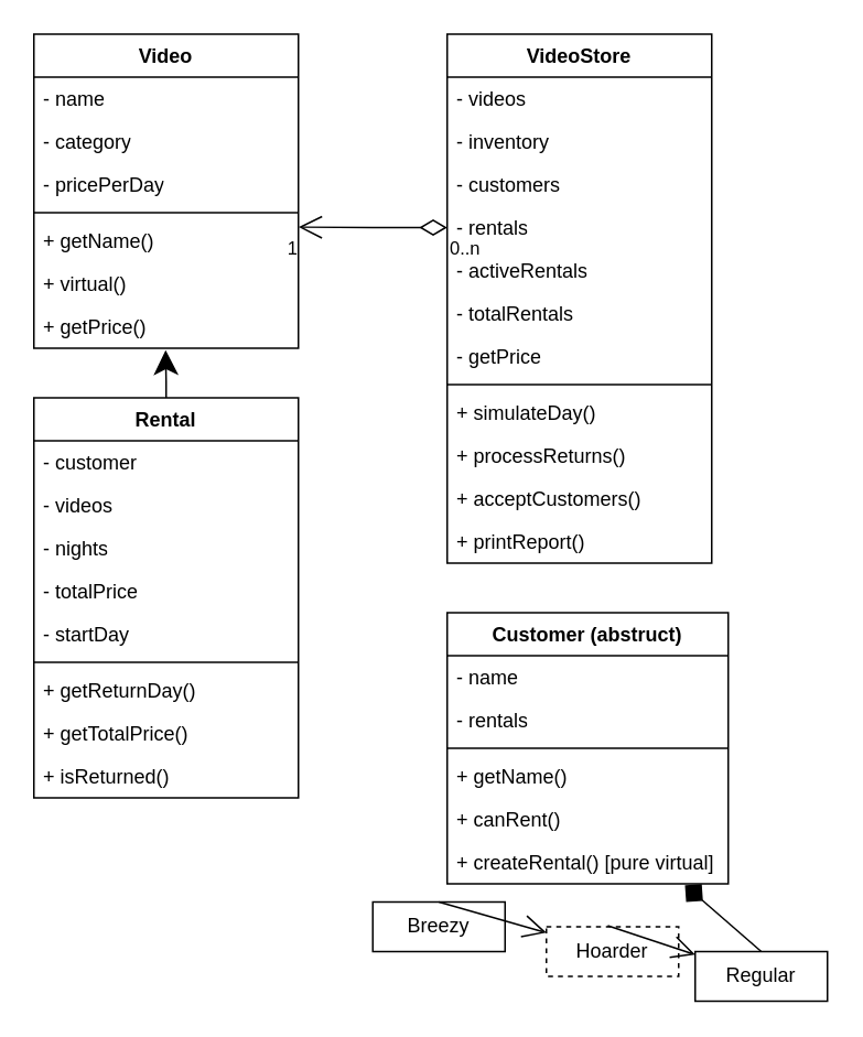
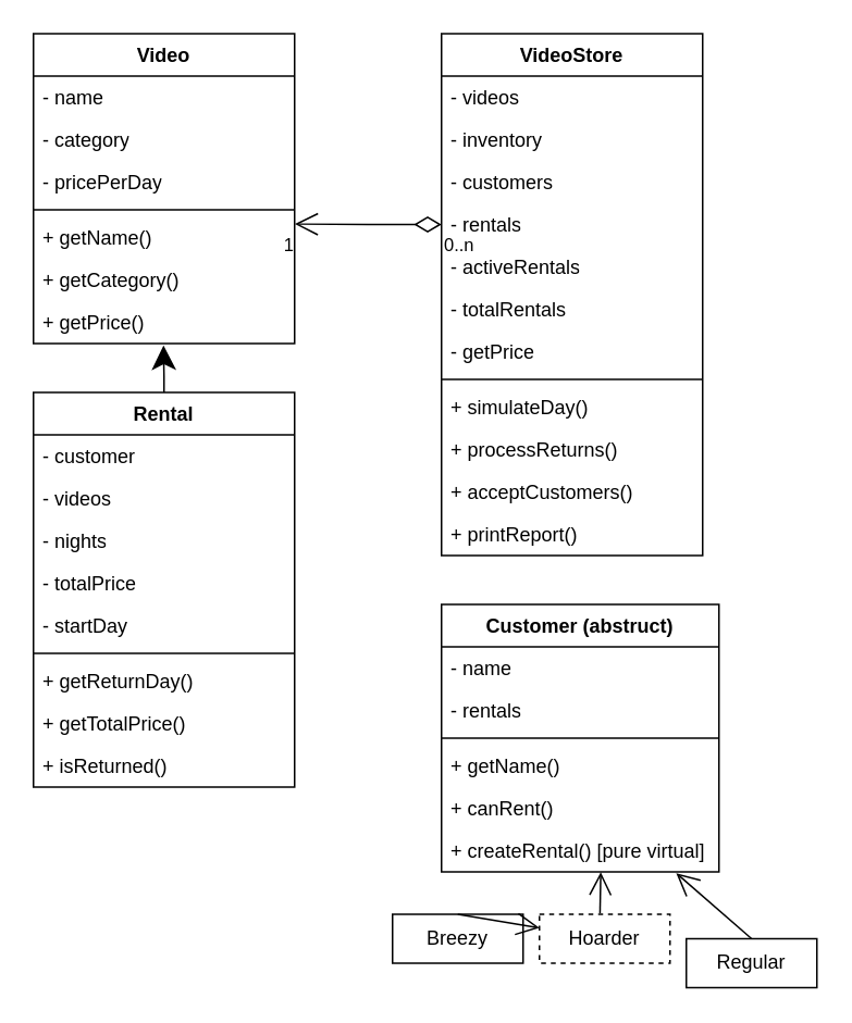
  <mxCell id="0" />
  <mxCell id="1" parent="0" />
  <mxCell id="2" value="Video" style="swimlane;fontStyle=1;align=center;verticalAlign=top;childLayout=stackLayout;horizontal=1;startSize=26;horizontalStack=0;resizeParent=1;resizeParentMax=0;resizeLast=0;collapsible=1;marginBottom=0;whiteSpace=wrap;html=1;" vertex="1" parent="1"><mxGeometry x="20" y="20" width="160" height="190" as="geometry"><mxRectangle x="70" y="180" width="70" height="30" as="alternateBounds" /></mxGeometry></mxCell>
  <mxCell id="3" value="- name" style="text;strokeColor=none;fillColor=none;align=left;verticalAlign=top;spacingLeft=4;spacingRight=4;overflow=hidden;rotatable=0;points=[[0,0.5],[1,0.5]];portConstraint=eastwest;whiteSpace=wrap;html=1;" vertex="1" parent="2"><mxGeometry y="26" width="160" height="26" as="geometry" /></mxCell>
  <mxCell id="4" value="- category" style="text;strokeColor=none;fillColor=none;align=left;verticalAlign=top;spacingLeft=4;spacingRight=4;overflow=hidden;rotatable=0;points=[[0,0.5],[1,0.5]];portConstraint=eastwest;whiteSpace=wrap;html=1;" vertex="1" parent="2"><mxGeometry y="52" width="160" height="26" as="geometry" /></mxCell>
  <mxCell id="5" value="- pricePerDay" style="text;strokeColor=none;fillColor=none;align=left;verticalAlign=top;spacingLeft=4;spacingRight=4;overflow=hidden;rotatable=0;points=[[0,0.5],[1,0.5]];portConstraint=eastwest;whiteSpace=wrap;html=1;" vertex="1" parent="2"><mxGeometry y="78" width="160" height="26" as="geometry" /></mxCell>
  <mxCell id="6" value="" style="line;strokeWidth=1;fillColor=none;align=left;verticalAlign=middle;spacingTop=-1;spacingLeft=3;spacingRight=3;rotatable=0;labelPosition=right;points=[];portConstraint=eastwest;strokeColor=inherit;" vertex="1" parent="2"><mxGeometry y="104" width="160" height="8" as="geometry" /></mxCell>
  <mxCell id="7" value="&lt;div&gt;+ getName()&lt;/div&gt;" style="text;strokeColor=none;fillColor=none;align=left;verticalAlign=top;spacingLeft=4;spacingRight=4;overflow=hidden;rotatable=0;points=[[0,0.5],[1,0.5]];portConstraint=eastwest;whiteSpace=wrap;html=1;" vertex="1" parent="2"><mxGeometry y="112" width="160" height="26" as="geometry" /></mxCell>
- <mxCell id="8" value="&lt;div&gt;+ virtual()&lt;/div&gt;" style="text;strokeColor=none;fillColor=none;align=left;verticalAlign=top;spacingLeft=4;spacingRight=4;overflow=hidden;rotatable=0;points=[[0,0.5],[1,0.5]];portConstraint=eastwest;whiteSpace=wrap;html=1;" vertex="1" parent="2"><mxGeometry y="138" width="160" height="26" as="geometry" /></mxCell>
+ <mxCell id="8" value="&lt;div&gt;+ getCategory()&lt;/div&gt;" style="text;strokeColor=none;fillColor=none;align=left;verticalAlign=top;spacingLeft=4;spacingRight=4;overflow=hidden;rotatable=0;points=[[0,0.5],[1,0.5]];portConstraint=eastwest;whiteSpace=wrap;html=1;" vertex="1" parent="2"><mxGeometry y="138" width="160" height="26" as="geometry" /></mxCell>
  <mxCell id="9" value="&lt;div&gt;+ getPrice()&lt;/div&gt;" style="text;strokeColor=none;fillColor=none;align=left;verticalAlign=top;spacingLeft=4;spacingRight=4;overflow=hidden;rotatable=0;points=[[0,0.5],[1,0.5]];portConstraint=eastwest;whiteSpace=wrap;html=1;" vertex="1" parent="2"><mxGeometry y="164" width="160" height="26" as="geometry" /></mxCell>
  <mxCell id="10" value="Rental" style="swimlane;fontStyle=1;align=center;verticalAlign=top;childLayout=stackLayout;horizontal=1;startSize=26;horizontalStack=0;resizeParent=1;resizeParentMax=0;resizeLast=0;collapsible=1;marginBottom=0;whiteSpace=wrap;html=1;" vertex="1" parent="1"><mxGeometry x="20" y="240" width="160" height="242" as="geometry" /></mxCell>
  <mxCell id="11" value="- customer" style="text;strokeColor=none;fillColor=none;align=left;verticalAlign=top;spacingLeft=4;spacingRight=4;overflow=hidden;rotatable=0;points=[[0,0.5],[1,0.5]];portConstraint=eastwest;whiteSpace=wrap;html=1;" vertex="1" parent="10"><mxGeometry y="26" width="160" height="26" as="geometry" /></mxCell>
  <mxCell id="12" value="- videos" style="text;strokeColor=none;fillColor=none;align=left;verticalAlign=top;spacingLeft=4;spacingRight=4;overflow=hidden;rotatable=0;points=[[0,0.5],[1,0.5]];portConstraint=eastwest;whiteSpace=wrap;html=1;" vertex="1" parent="10"><mxGeometry y="52" width="160" height="26" as="geometry" /></mxCell>
  <mxCell id="13" value="&lt;div&gt;- nights&lt;/div&gt;" style="text;strokeColor=none;fillColor=none;align=left;verticalAlign=top;spacingLeft=4;spacingRight=4;overflow=hidden;rotatable=0;points=[[0,0.5],[1,0.5]];portConstraint=eastwest;whiteSpace=wrap;html=1;" vertex="1" parent="10"><mxGeometry y="78" width="160" height="26" as="geometry" /></mxCell>
  <mxCell id="14" value="&lt;div&gt;- totalPrice&lt;/div&gt;" style="text;strokeColor=none;fillColor=none;align=left;verticalAlign=top;spacingLeft=4;spacingRight=4;overflow=hidden;rotatable=0;points=[[0,0.5],[1,0.5]];portConstraint=eastwest;whiteSpace=wrap;html=1;" vertex="1" parent="10"><mxGeometry y="104" width="160" height="26" as="geometry" /></mxCell>
  <mxCell id="15" value="&lt;div&gt;- startDay&lt;/div&gt;" style="text;strokeColor=none;fillColor=none;align=left;verticalAlign=top;spacingLeft=4;spacingRight=4;overflow=hidden;rotatable=0;points=[[0,0.5],[1,0.5]];portConstraint=eastwest;whiteSpace=wrap;html=1;" vertex="1" parent="10"><mxGeometry y="130" width="160" height="26" as="geometry" /></mxCell>
  <mxCell id="16" value="" style="line;strokeWidth=1;fillColor=none;align=left;verticalAlign=middle;spacingTop=-1;spacingLeft=3;spacingRight=3;rotatable=0;labelPosition=right;points=[];portConstraint=eastwest;strokeColor=inherit;" vertex="1" parent="10"><mxGeometry y="156" width="160" height="8" as="geometry" /></mxCell>
  <mxCell id="17" value="+ getReturnDay()" style="text;strokeColor=none;fillColor=none;align=left;verticalAlign=top;spacingLeft=4;spacingRight=4;overflow=hidden;rotatable=0;points=[[0,0.5],[1,0.5]];portConstraint=eastwest;whiteSpace=wrap;html=1;" vertex="1" parent="10"><mxGeometry y="164" width="160" height="26" as="geometry" /></mxCell>
  <mxCell id="18" value="&lt;div&gt;+ getTotalPrice()&lt;/div&gt;" style="text;strokeColor=none;fillColor=none;align=left;verticalAlign=top;spacingLeft=4;spacingRight=4;overflow=hidden;rotatable=0;points=[[0,0.5],[1,0.5]];portConstraint=eastwest;whiteSpace=wrap;html=1;" vertex="1" parent="10"><mxGeometry y="190" width="160" height="26" as="geometry" /></mxCell>
  <mxCell id="19" value="&lt;div&gt;+ isReturned()&lt;/div&gt;" style="text;strokeColor=none;fillColor=none;align=left;verticalAlign=top;spacingLeft=4;spacingRight=4;overflow=hidden;rotatable=0;points=[[0,0.5],[1,0.5]];portConstraint=eastwest;whiteSpace=wrap;html=1;" vertex="1" parent="10"><mxGeometry y="216" width="160" height="26" as="geometry" /></mxCell>
  <mxCell id="20" value="" style="endArrow=classic;endFill=1;endSize=12;html=1;rounded=0;entryX=0.498;entryY=1.045;entryDx=0;entryDy=0;entryPerimeter=0;exitX=0.5;exitY=0;exitDx=0;exitDy=0;" edge="1" parent="1" source="10" target="9"><mxGeometry width="160" relative="1" as="geometry"><mxPoint x="40" y="250" as="sourcePoint" /><mxPoint x="200" y="250" as="targetPoint" /><Array as="points"><mxPoint x="100" y="230" /></Array></mxGeometry></mxCell>
  <mxCell id="21" value="Customer (abstruct)" style="swimlane;fontStyle=1;align=center;verticalAlign=top;childLayout=stackLayout;horizontal=1;startSize=26;horizontalStack=0;resizeParent=1;resizeParentMax=0;resizeLast=0;collapsible=1;marginBottom=0;whiteSpace=wrap;html=1;" vertex="1" parent="1"><mxGeometry x="270" y="370" width="170" height="164" as="geometry" /></mxCell>
  <mxCell id="22" value="- name&lt;div&gt;&lt;br&gt;&lt;/div&gt;" style="text;strokeColor=none;fillColor=none;align=left;verticalAlign=top;spacingLeft=4;spacingRight=4;overflow=hidden;rotatable=0;points=[[0,0.5],[1,0.5]];portConstraint=eastwest;whiteSpace=wrap;html=1;" vertex="1" parent="21"><mxGeometry y="26" width="170" height="26" as="geometry" /></mxCell>
  <mxCell id="23" value="- rentals" style="text;strokeColor=none;fillColor=none;align=left;verticalAlign=top;spacingLeft=4;spacingRight=4;overflow=hidden;rotatable=0;points=[[0,0.5],[1,0.5]];portConstraint=eastwest;whiteSpace=wrap;html=1;" vertex="1" parent="21"><mxGeometry y="52" width="170" height="26" as="geometry" /></mxCell>
  <mxCell id="24" value="" style="line;strokeWidth=1;fillColor=none;align=left;verticalAlign=middle;spacingTop=-1;spacingLeft=3;spacingRight=3;rotatable=0;labelPosition=right;points=[];portConstraint=eastwest;strokeColor=inherit;" vertex="1" parent="21"><mxGeometry y="78" width="170" height="8" as="geometry" /></mxCell>
  <mxCell id="25" value="&lt;div&gt;+ getName()&lt;/div&gt;" style="text;strokeColor=none;fillColor=none;align=left;verticalAlign=top;spacingLeft=4;spacingRight=4;overflow=hidden;rotatable=0;points=[[0,0.5],[1,0.5]];portConstraint=eastwest;whiteSpace=wrap;html=1;" vertex="1" parent="21"><mxGeometry y="86" width="170" height="26" as="geometry" /></mxCell>
  <mxCell id="26" value="&lt;div&gt;+ canRent()&lt;/div&gt;" style="text;strokeColor=none;fillColor=none;align=left;verticalAlign=top;spacingLeft=4;spacingRight=4;overflow=hidden;rotatable=0;points=[[0,0.5],[1,0.5]];portConstraint=eastwest;whiteSpace=wrap;html=1;" vertex="1" parent="21"><mxGeometry y="112" width="170" height="26" as="geometry" /></mxCell>
  <mxCell id="27" value="+ createRental() [pure virtual]" style="text;strokeColor=none;fillColor=none;align=left;verticalAlign=top;spacingLeft=4;spacingRight=4;overflow=hidden;rotatable=0;points=[[0,0.5],[1,0.5]];portConstraint=eastwest;whiteSpace=wrap;html=1;" vertex="1" parent="21"><mxGeometry y="138" width="170" height="26" as="geometry" /></mxCell>
- <mxCell id="28" value="Breezy" style="html=1;whiteSpace=wrap;" vertex="1" parent="1"><mxGeometry x="225" y="545" width="80" height="30" as="geometry" /></mxCell>
+ <mxCell id="28" value="Breezy" style="html=1;whiteSpace=wrap;" vertex="1" parent="1"><mxGeometry x="240" y="560" width="80" height="30" as="geometry" /></mxCell>
  <mxCell id="29" value="Hoarder" style="html=1;whiteSpace=wrap;dashed=1;" vertex="1" parent="1"><mxGeometry x="330" y="560" width="80" height="30" as="geometry" /></mxCell>
  <mxCell id="30" value="Regular" style="html=1;whiteSpace=wrap;" vertex="1" parent="1"><mxGeometry x="420" y="575" width="80" height="30" as="geometry" /></mxCell>
  <mxCell id="31" value="" style="endArrow=open;endFill=1;endSize=12;html=1;rounded=0;exitX=0.5;exitY=0;exitDx=0;exitDy=0;" edge="1" parent="1" source="28" target="29"><mxGeometry width="160" relative="1" as="geometry"><mxPoint x="320" y="540" as="sourcePoint" /><mxPoint x="480" y="540" as="targetPoint" /></mxGeometry></mxCell>
- <mxCell id="32" value="" style="endArrow=open;endFill=1;endSize=12;html=1;rounded=0;exitX=0.464;exitY=-0.021;exitDx=0;exitDy=0;exitPerimeter=0;" edge="1" parent="1" source="29" target="30"><mxGeometry width="160" relative="1" as="geometry"><mxPoint x="366" y="558" as="sourcePoint" /><mxPoint x="460" y="530" as="targetPoint" /></mxGeometry></mxCell>
- <mxCell id="33" value="" style="endArrow=diamond;endFill=1;endSize=12;html=1;rounded=0;exitX=0.5;exitY=0;exitDx=0;exitDy=0;entryX=0.846;entryY=1.031;entryDx=0;entryDy=0;entryPerimeter=0;" edge="1" parent="1" source="30" target="27"><mxGeometry width="160" relative="1" as="geometry"><mxPoint x="350" y="500" as="sourcePoint" /><mxPoint x="510" y="500" as="targetPoint" /></mxGeometry></mxCell>
+ <mxCell id="32" value="" style="endArrow=open;endFill=1;endSize=12;html=1;rounded=0;exitX=0.464;exitY=-0.021;exitDx=0;exitDy=0;exitPerimeter=0;entryX=0.574;entryY=1.005;entryDx=0;entryDy=0;entryPerimeter=0;" edge="1" parent="1" source="29" target="27"><mxGeometry width="160" relative="1" as="geometry"><mxPoint x="366" y="558" as="sourcePoint" /><mxPoint x="460" y="530" as="targetPoint" /></mxGeometry></mxCell>
+ <mxCell id="33" value="" style="endArrow=open;endFill=1;endSize=12;html=1;rounded=0;exitX=0.5;exitY=0;exitDx=0;exitDy=0;entryX=0.846;entryY=1.031;entryDx=0;entryDy=0;entryPerimeter=0;" edge="1" parent="1" source="30" target="27"><mxGeometry width="160" relative="1" as="geometry"><mxPoint x="350" y="500" as="sourcePoint" /><mxPoint x="510" y="500" as="targetPoint" /></mxGeometry></mxCell>
  <mxCell id="34" value="VideoStore" style="swimlane;fontStyle=1;align=center;verticalAlign=top;childLayout=stackLayout;horizontal=1;startSize=26;horizontalStack=0;resizeParent=1;resizeParentMax=0;resizeLast=0;collapsible=1;marginBottom=0;whiteSpace=wrap;html=1;" vertex="1" parent="1"><mxGeometry x="270" y="20" width="160" height="320" as="geometry" /></mxCell>
  <mxCell id="35" value="- videos" style="text;strokeColor=none;fillColor=none;align=left;verticalAlign=top;spacingLeft=4;spacingRight=4;overflow=hidden;rotatable=0;points=[[0,0.5],[1,0.5]];portConstraint=eastwest;whiteSpace=wrap;html=1;" vertex="1" parent="34"><mxGeometry y="26" width="160" height="26" as="geometry" /></mxCell>
  <mxCell id="36" value="&lt;div&gt;- inventory&lt;/div&gt;" style="text;strokeColor=none;fillColor=none;align=left;verticalAlign=top;spacingLeft=4;spacingRight=4;overflow=hidden;rotatable=0;points=[[0,0.5],[1,0.5]];portConstraint=eastwest;whiteSpace=wrap;html=1;" vertex="1" parent="34"><mxGeometry y="52" width="160" height="26" as="geometry" /></mxCell>
  <mxCell id="37" value="&lt;div&gt;- customers&lt;/div&gt;" style="text;strokeColor=none;fillColor=none;align=left;verticalAlign=top;spacingLeft=4;spacingRight=4;overflow=hidden;rotatable=0;points=[[0,0.5],[1,0.5]];portConstraint=eastwest;whiteSpace=wrap;html=1;" vertex="1" parent="34"><mxGeometry y="78" width="160" height="26" as="geometry" /></mxCell>
  <mxCell id="38" value="&lt;div&gt;- rentals&lt;/div&gt;" style="text;strokeColor=none;fillColor=none;align=left;verticalAlign=top;spacingLeft=4;spacingRight=4;overflow=hidden;rotatable=0;points=[[0,0.5],[1,0.5]];portConstraint=eastwest;whiteSpace=wrap;html=1;" vertex="1" parent="34"><mxGeometry y="104" width="160" height="26" as="geometry" /></mxCell>
  <mxCell id="39" value="&lt;div&gt;- activeRentals&lt;/div&gt;" style="text;strokeColor=none;fillColor=none;align=left;verticalAlign=top;spacingLeft=4;spacingRight=4;overflow=hidden;rotatable=0;points=[[0,0.5],[1,0.5]];portConstraint=eastwest;whiteSpace=wrap;html=1;" vertex="1" parent="34"><mxGeometry y="130" width="160" height="26" as="geometry" /></mxCell>
  <mxCell id="40" value="&lt;div&gt;- totalRentals&lt;/div&gt;" style="text;strokeColor=none;fillColor=none;align=left;verticalAlign=top;spacingLeft=4;spacingRight=4;overflow=hidden;rotatable=0;points=[[0,0.5],[1,0.5]];portConstraint=eastwest;whiteSpace=wrap;html=1;" vertex="1" parent="34"><mxGeometry y="156" width="160" height="26" as="geometry" /></mxCell>
  <mxCell id="41" value="&lt;div&gt;- getPrice&lt;/div&gt;" style="text;strokeColor=none;fillColor=none;align=left;verticalAlign=top;spacingLeft=4;spacingRight=4;overflow=hidden;rotatable=0;points=[[0,0.5],[1,0.5]];portConstraint=eastwest;whiteSpace=wrap;html=1;" vertex="1" parent="34"><mxGeometry y="182" width="160" height="26" as="geometry" /></mxCell>
  <mxCell id="42" value="" style="line;strokeWidth=1;fillColor=none;align=left;verticalAlign=middle;spacingTop=-1;spacingLeft=3;spacingRight=3;rotatable=0;labelPosition=right;points=[];portConstraint=eastwest;strokeColor=inherit;" vertex="1" parent="34"><mxGeometry y="208" width="160" height="8" as="geometry" /></mxCell>
  <mxCell id="43" value="+ simulateDay()" style="text;strokeColor=none;fillColor=none;align=left;verticalAlign=top;spacingLeft=4;spacingRight=4;overflow=hidden;rotatable=0;points=[[0,0.5],[1,0.5]];portConstraint=eastwest;whiteSpace=wrap;html=1;" vertex="1" parent="34"><mxGeometry y="216" width="160" height="26" as="geometry" /></mxCell>
  <mxCell id="44" value="&lt;div&gt;+ processReturns()&lt;/div&gt;" style="text;strokeColor=none;fillColor=none;align=left;verticalAlign=top;spacingLeft=4;spacingRight=4;overflow=hidden;rotatable=0;points=[[0,0.5],[1,0.5]];portConstraint=eastwest;whiteSpace=wrap;html=1;" vertex="1" parent="34"><mxGeometry y="242" width="160" height="26" as="geometry" /></mxCell>
  <mxCell id="45" value="&lt;div&gt;+ acceptCustomers()&lt;/div&gt;" style="text;strokeColor=none;fillColor=none;align=left;verticalAlign=top;spacingLeft=4;spacingRight=4;overflow=hidden;rotatable=0;points=[[0,0.5],[1,0.5]];portConstraint=eastwest;whiteSpace=wrap;html=1;" vertex="1" parent="34"><mxGeometry y="268" width="160" height="26" as="geometry" /></mxCell>
  <mxCell id="46" value="&lt;div&gt;+ printReport()&lt;/div&gt;" style="text;strokeColor=none;fillColor=none;align=left;verticalAlign=top;spacingLeft=4;spacingRight=4;overflow=hidden;rotatable=0;points=[[0,0.5],[1,0.5]];portConstraint=eastwest;whiteSpace=wrap;html=1;" vertex="1" parent="34"><mxGeometry y="294" width="160" height="26" as="geometry" /></mxCell>
  <mxCell id="47" value="" style="endArrow=open;html=1;endSize=12;startArrow=diamondThin;startSize=14;startFill=0;edgeStyle=orthogonalEdgeStyle;rounded=0;exitX=0;exitY=0.5;exitDx=0;exitDy=0;entryX=1.001;entryY=0.182;entryDx=0;entryDy=0;entryPerimeter=0;" edge="1" parent="1" source="38" target="7"><mxGeometry relative="1" as="geometry"><mxPoint x="250" y="210" as="sourcePoint" /><mxPoint x="180" y="138" as="targetPoint" /></mxGeometry></mxCell>
  <mxCell id="48" value="0..n" style="edgeLabel;resizable=0;html=1;align=left;verticalAlign=top;" connectable="0" vertex="1" parent="47"><mxGeometry x="-1" relative="1" as="geometry" /></mxCell>
  <mxCell id="49" value="1" style="edgeLabel;resizable=0;html=1;align=right;verticalAlign=top;" connectable="0" vertex="1" parent="47"><mxGeometry x="1" relative="1" as="geometry" /></mxCell>
